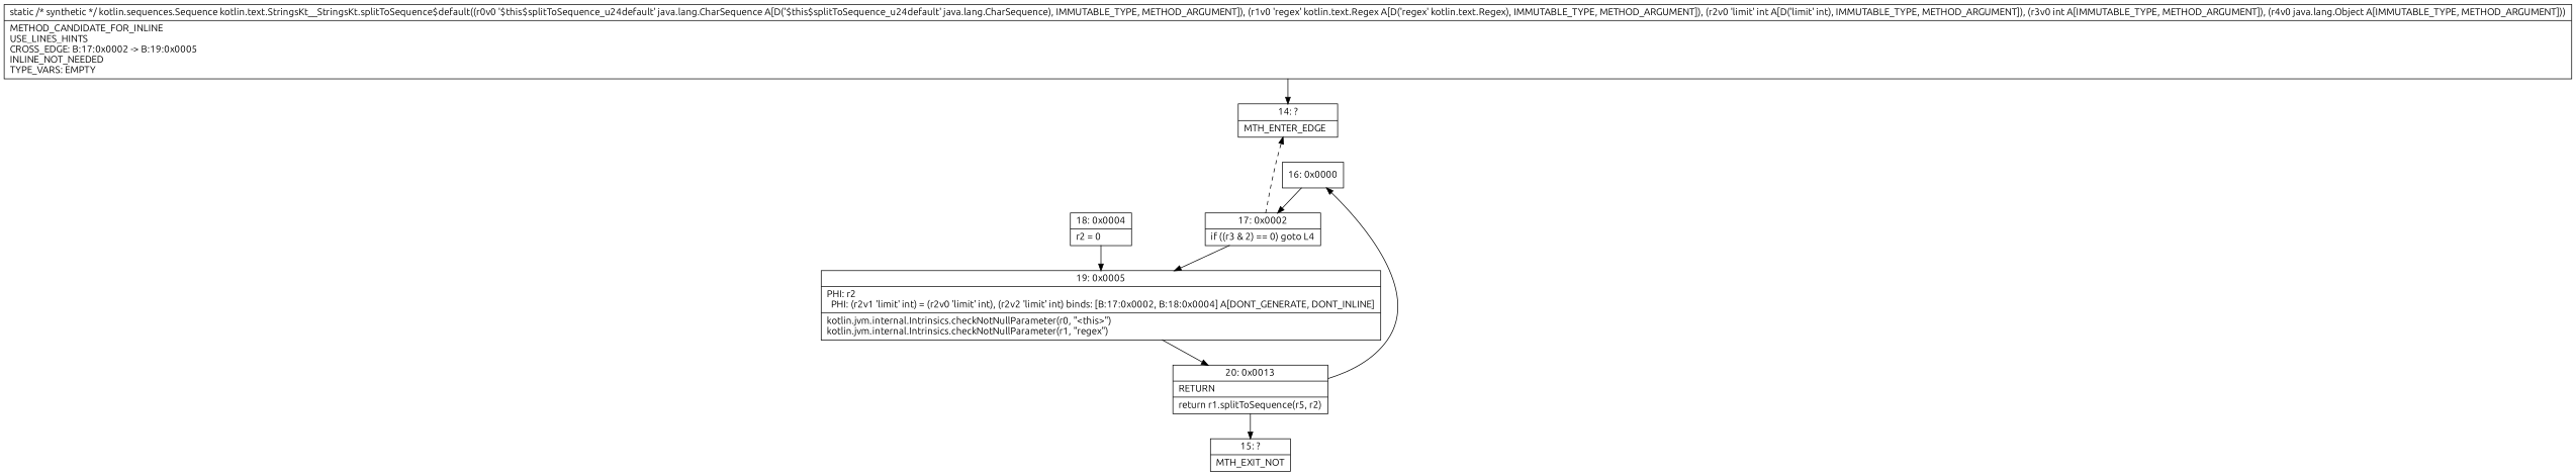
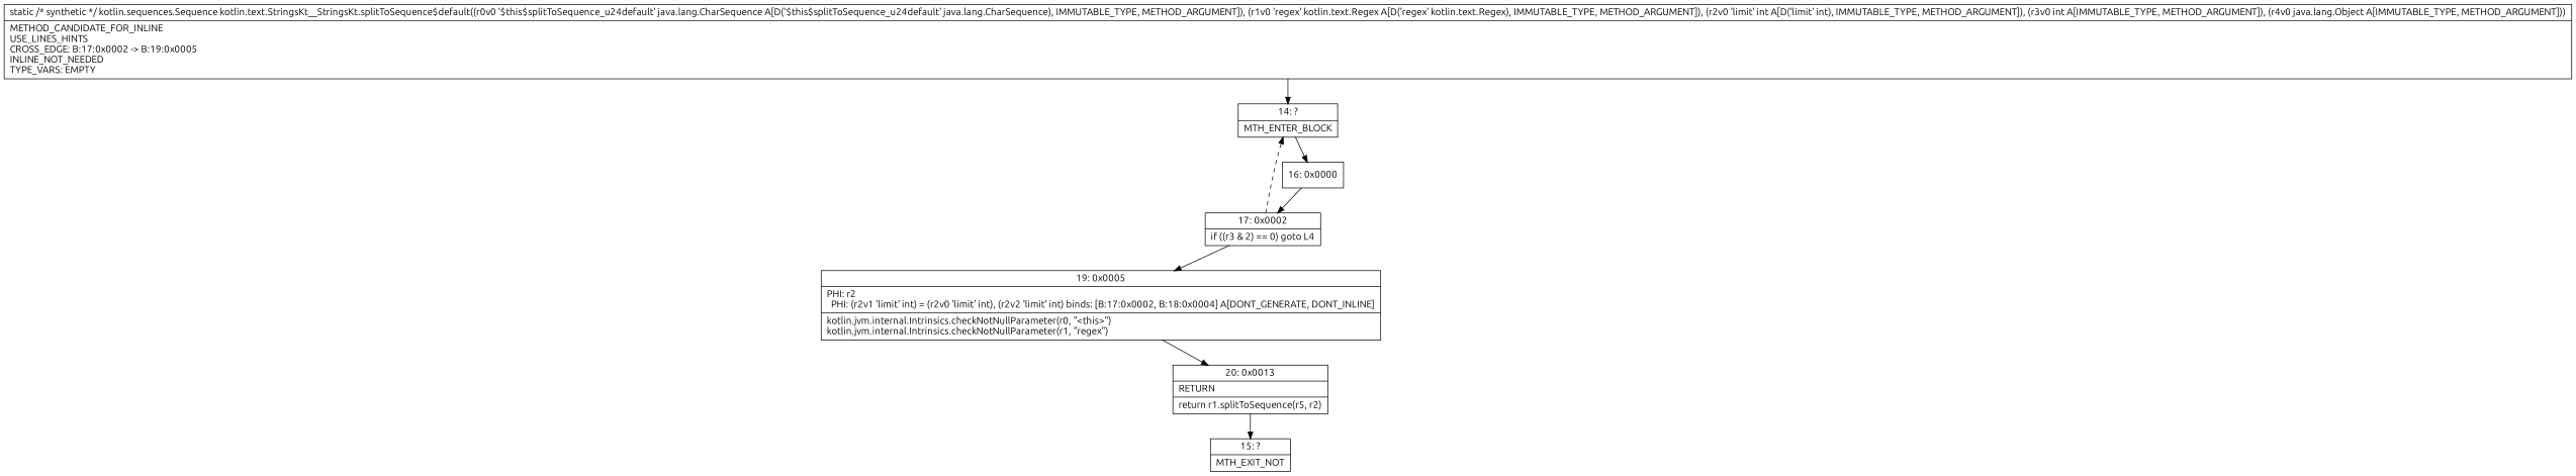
  digraph {
    fontname=Ubuntu
    node [fontname=Ubuntu shape=record]
    edge [fontname=Ubuntu]
-   n1 [label="{14\:\ ?|MTH_ENTER_EDGE\l}"]
+   n1 [label="{14\:\ ?|MTH_ENTER_BLOCK\l}"]
    n2 [label="{16\:\ 0x0000}"]
    n3 [label="{17\:\ 0x0002|if ((r3 & 2) == 0) goto L4\l}"]
    n4 [label="{19\:\ 0x0005|PHI: r2 \l  PHI: (r2v1 'limit' int) = (r2v0 'limit' int), (r2v2 'limit' int) binds: [B:17:0x0002, B:18:0x0004] A[DONT_GENERATE, DONT_INLINE]\l|kotlin.jvm.internal.Intrinsics.checkNotNullParameter(r0, \"\<this\>\")\lkotlin.jvm.internal.Intrinsics.checkNotNullParameter(r1, \"regex\")\l}"]
-   n5 [label="{18\:\ 0x0004|r2 = 0\l}"]
    n6 [label="{20\:\ 0x0013|RETURN\l|return r1.splitToSequence(r5, r2)\l}"]
    n7 [label="{15\:\ ?|MTH_EXIT_NOT\l}"]
    n8 [label="{static \/* synthetic *\/ kotlin.sequences.Sequence kotlin.text.StringsKt__StringsKt.splitToSequence$default((r0v0 '$this$splitToSequence_u24default' java.lang.CharSequence A[D('$this$splitToSequence_u24default' java.lang.CharSequence), IMMUTABLE_TYPE, METHOD_ARGUMENT]), (r1v0 'regex' kotlin.text.Regex A[D('regex' kotlin.text.Regex), IMMUTABLE_TYPE, METHOD_ARGUMENT]), (r2v0 'limit' int A[D('limit' int), IMMUTABLE_TYPE, METHOD_ARGUMENT]), (r3v0 int A[IMMUTABLE_TYPE, METHOD_ARGUMENT]), (r4v0 java.lang.Object A[IMMUTABLE_TYPE, METHOD_ARGUMENT]))  | METHOD_CANDIDATE_FOR_INLINE\lUSE_LINES_HINTS\lCROSS_EDGE: B:17:0x0002 \-\> B:19:0x0005\lINLINE_NOT_NEEDED\lTYPE_VARS: EMPTY\l}"]
-   n6 -> n2
+   n1 -> n2
    n2 -> n3
    n3 -> n1 [style=dashed]
    n3 -> n4
    n4 -> n6
-   n5 -> n4
    n6 -> n7
    n8 -> n1
  }
